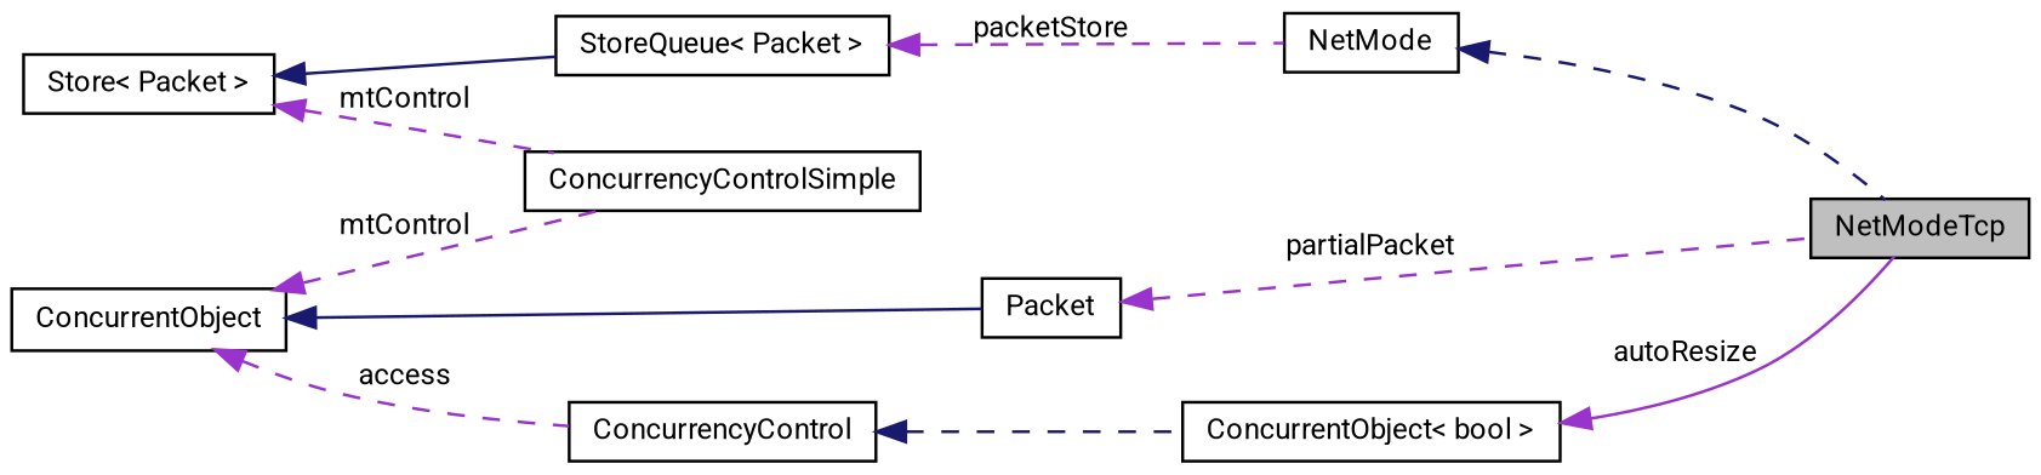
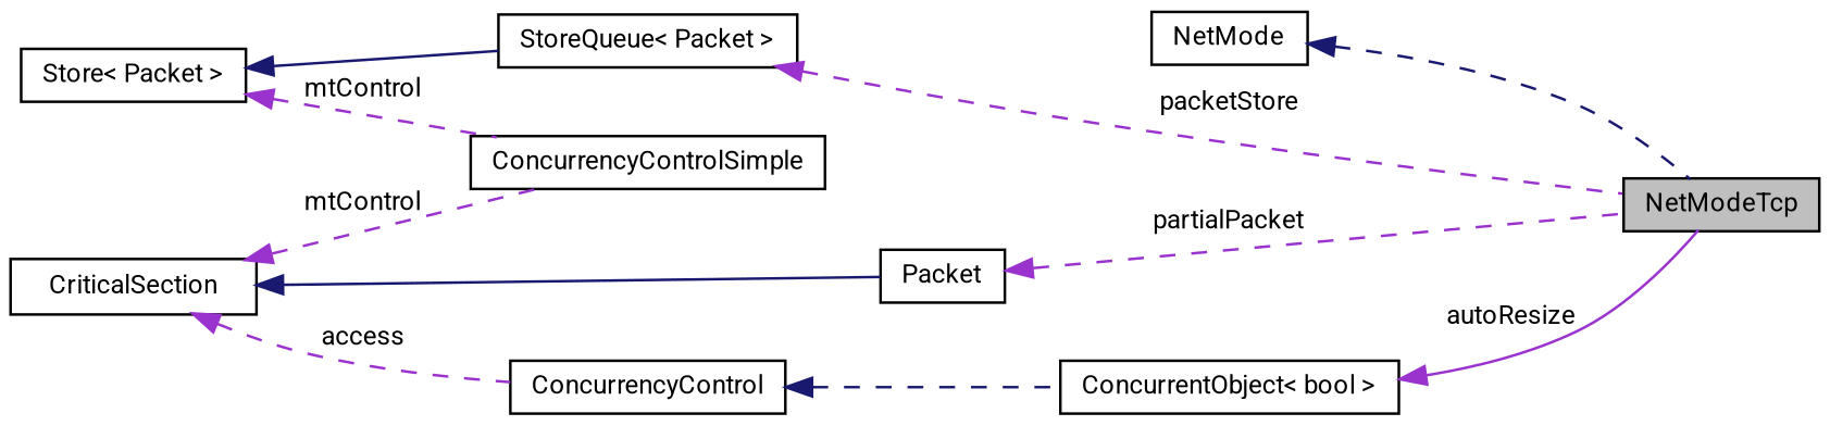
  digraph {
    fontname=Roboto
    rankdir=LR
    node [color=black fillcolor=white fontname=Roboto fontsize=10 shape=record style=filled]
    edge [color=darkorchid3 dir=back fontname=Roboto fontsize=10 labelfontname=FreeSans labelfontsize=10 style=dashed]
    n1 [fillcolor=grey75 fontcolor=black height=0.2 label=NetModeTcp width=0.4]
    n2 [height=0.2 label=NetMode width=0.4]
    n3 [height=0.2 label=Packet width=0.4]
-   n4 [height=0.2 label=ConcurrentObject width=0.4]
+   n4 [height=0.2 label=CriticalSection width=0.4]
    n5 [height=0.2 label=ConcurrencyControlSimple width=0.4]
    n6 [height=0.2 label=ConcurrencyControl width=0.4]
    n7 [height=0.2 label="ConcurrentObject\< bool \>" width=0.4]
    n8 [height=0.2 label="StoreQueue\< Packet \>" width=0.4]
    n9 [height=0.2 label="Store\< Packet \>" width=0.4]
    n2 -> n1 [color=midnightblue]
    n3 -> n1 [label=partialPacket]
    n4 -> n3 [color=midnightblue style=solid]
    n4 -> n5 [label=mtControl]
    n4 -> n6 [label=access]
    n6 -> n7 [color=midnightblue]
    n7 -> n1 [label=autoResize style=solid]
-   n8 -> n2 [label=packetStore]
+   n8 -> n1 [label=packetStore]
    n9 -> n5 [label=mtControl]
    n9 -> n8 [color=midnightblue style=solid]
  }
